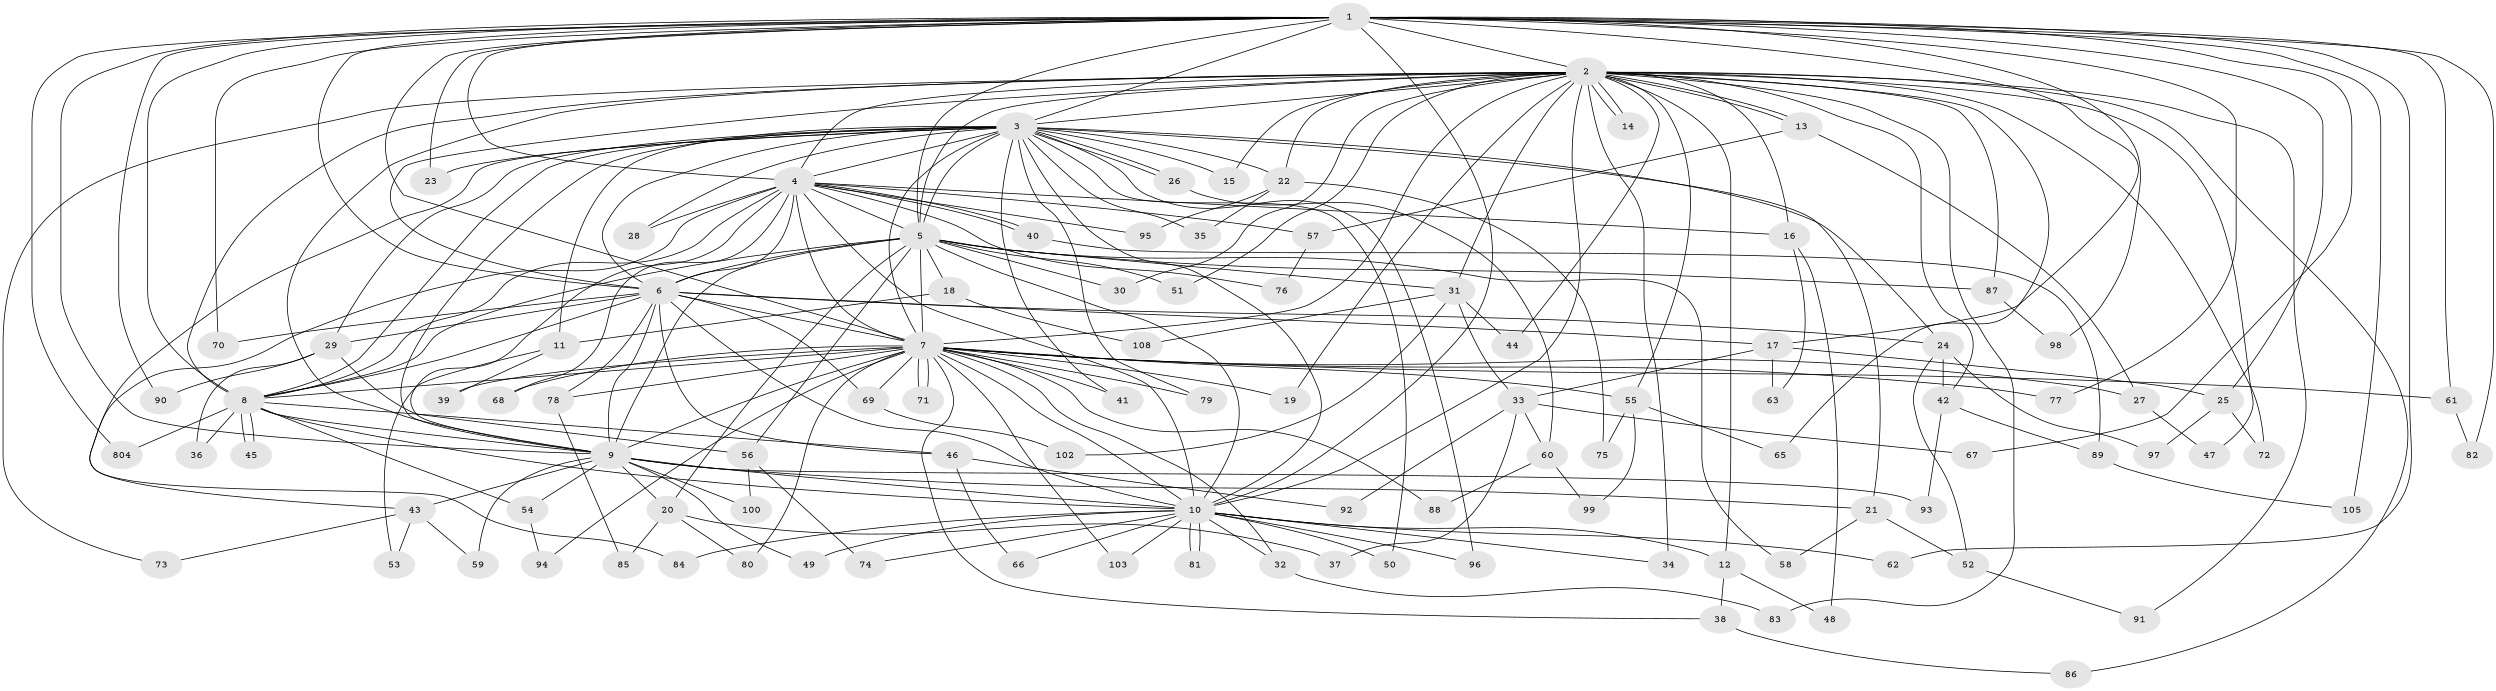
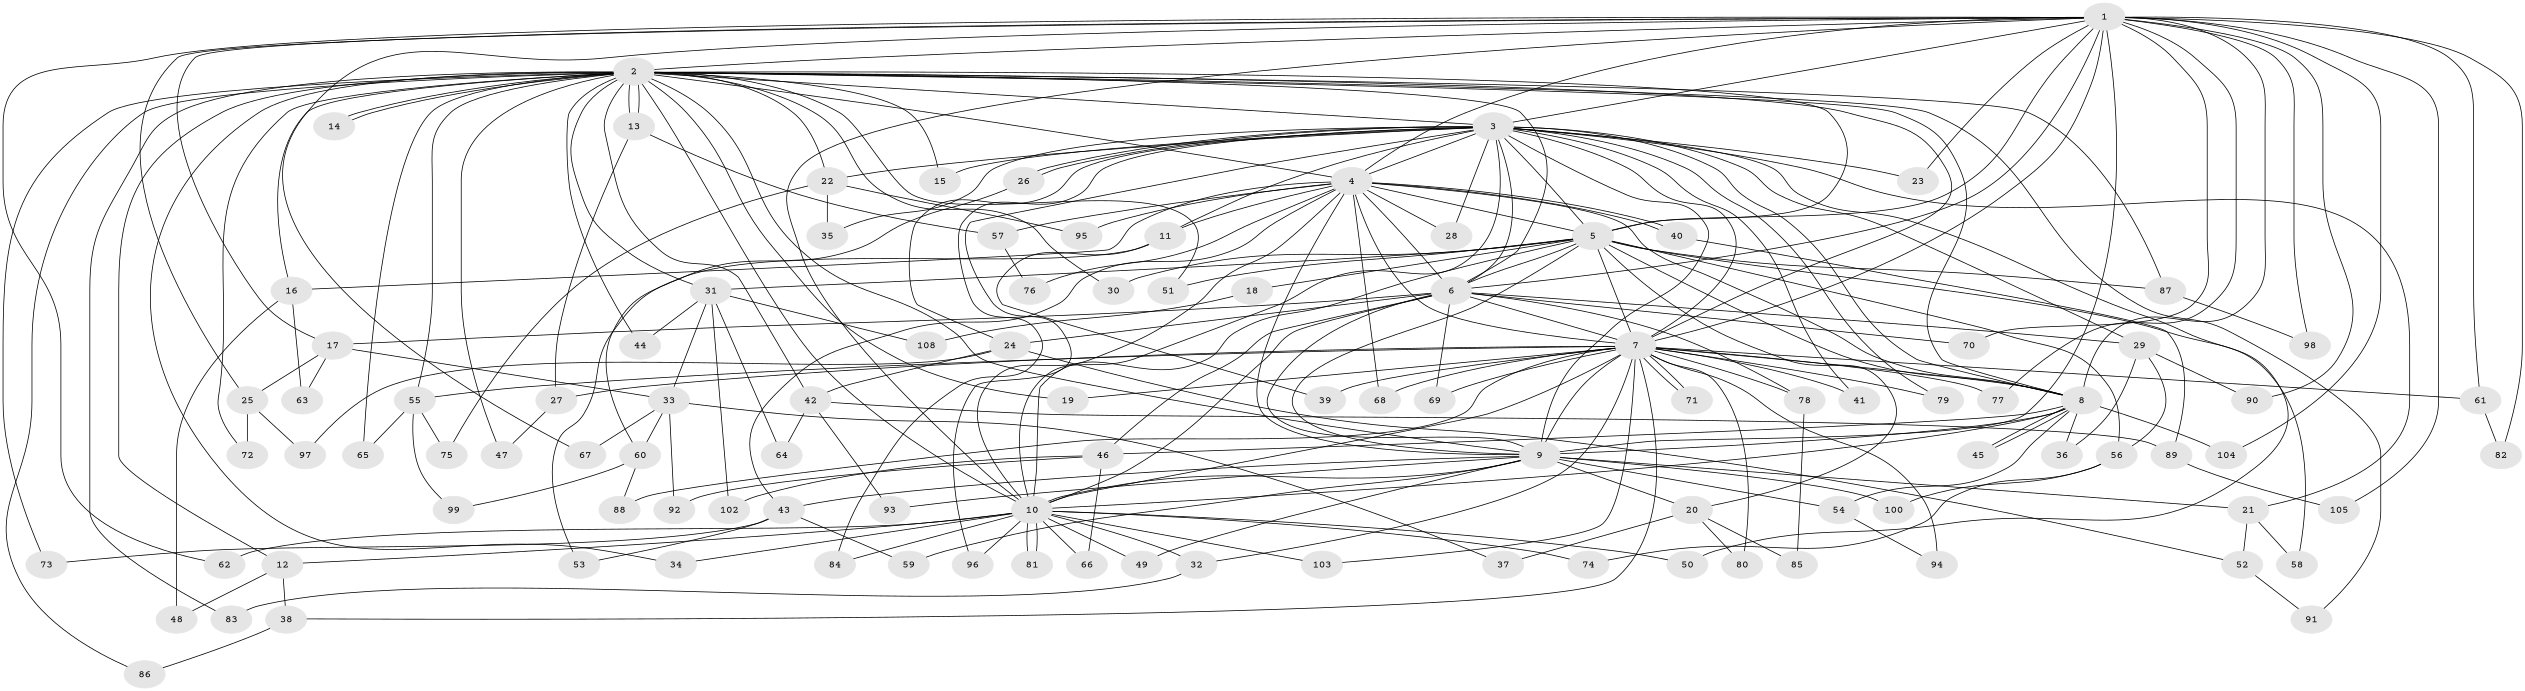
  graph {
    fontname="Courier Prime"
    node [color=gray90 fontname="Courier Prime" style=filled]
    edge [fontname="Courier Prime"]
    1
    2
    3
    4
    5
    6
    7
    8
    9
    10
    17
    23
    25
    61
    62
    67
    70
    77
    82
    90
    98
-   104 [label=804]
+   104
    105
    12
    13
    14
    15
    16
    19
    22
    30
    31
    34
    42
    44
    47
    51
    55
    65
    72
    73
    83
    86
    87
    91
    11
    21
    24
    26
    28
    29
    35
    41
    50
    79
    84
    96
    40
    43
    57
    68
    76
    95
    18
    20
    56
    58
    46
    69
    78
    27
    32
    38
    39
    71
    80
    88
    94
    103
    36
    45
    54
    49
    59
    93
    100
    66
    74
    81
    63
    33
    97
    48
    75
    n95 [label=108]
+   64
    102
    89
    99
    53
    52
    60
    37
    85
    92
    1 -- 2
    1 -- 3
    1 -- 4
    1 -- 5
    1 -- 6
    1 -- 7
    1 -- 8
    1 -- 9
    1 -- 10
    1 -- 17
    1 -- 23
    1 -- 25
    1 -- 61
    1 -- 62
    1 -- 67
    1 -- 70
    1 -- 77
    1 -- 82
    1 -- 90
    1 -- 98
    1 -- 104
    1 -- 105
    2 -- 3
    2 -- 4
    2 -- 5
    2 -- 6
    2 -- 7
    2 -- 8
    2 -- 9
    2 -- 10
    2 -- 12
    2 -- 13
    2 -- 13
    2 -- 14
    2 -- 14
    2 -- 15
    2 -- 16
    2 -- 19
    2 -- 22
    2 -- 30
    2 -- 31
    2 -- 34
    2 -- 42
    2 -- 44
    2 -- 47
    2 -- 51
    2 -- 55
    2 -- 65
    2 -- 72
    2 -- 73
    2 -- 83
    2 -- 86
    2 -- 87
    2 -- 91
    3 -- 4
    3 -- 5
    3 -- 6
    3 -- 7
    3 -- 8
    3 -- 9
    3 -- 10
    3 -- 23
    3 -- 15
    3 -- 22
    3 -- 11
    3 -- 21
    3 -- 24
    3 -- 26
    3 -- 26
    3 -- 28
    3 -- 29
    3 -- 35
    3 -- 41
    3 -- 50
    3 -- 79
    3 -- 84
    3 -- 96
    4 -- 5
    4 -- 6
    4 -- 7
    4 -- 8
    4 -- 9
    4 -- 10
    4 -- 16
-   18 -- 11
+   4 -- 11
    4 -- 28
    4 -- 40
    4 -- 40
    4 -- 43
    4 -- 57
    4 -- 68
    4 -- 76
    4 -- 95
    5 -- 6
    5 -- 7
    5 -- 8
    5 -- 9
    5 -- 10
    5 -- 30
    5 -- 31
    5 -- 51
    5 -- 87
    5 -- 18
    5 -- 20
    5 -- 56
    5 -- 58
    6 -- 7
-   6 -- 8
    6 -- 9
    6 -- 10
    6 -- 17
    6 -- 70
    6 -- 24
    6 -- 29
    6 -- 46
    6 -- 69
    6 -- 78
    7 -- 8
    7 -- 9
    7 -- 10
    7 -- 61
    7 -- 77
    7 -- 19
    7 -- 55
    7 -- 41
    7 -- 79
    7 -- 68
    7 -- 69
    7 -- 78
    7 -- 27
    7 -- 32
    7 -- 38
    7 -- 39
    7 -- 71
    7 -- 71
    7 -- 80
    7 -- 88
    7 -- 94
    7 -- 103
    8 -- 9
    8 -- 10
    8 -- 104
    8 -- 46
    8 -- 36
    8 -- 45
    8 -- 45
    8 -- 54
    9 -- 10
    9 -- 21
    9 -- 43
    9 -- 20
    9 -- 54
    9 -- 49
    9 -- 59
    9 -- 93
    9 -- 100
    10 -- 62
    10 -- 12
    10 -- 34
    10 -- 50
    10 -- 84
    10 -- 96
    10 -- 32
    10 -- 103
    10 -- 49
    10 -- 66
    10 -- 74
    10 -- 81
    10 -- 81
    17 -- 25
    17 -- 63
    17 -- 33
    25 -- 72
    25 -- 97
    61 -- 82
    12 -- 38
    12 -- 48
    13 -- 57
    13 -- 27
    16 -- 63
    16 -- 48
    22 -- 35
    22 -- 95
    22 -- 75
    31 -- 44
    31 -- 33
    31 -- n95
+   31 -- 64
    31 -- 102
    42 -- 93
+   42 -- 64
    42 -- 89
    55 -- 65
    55 -- 75
    55 -- 99
    87 -- 98
    11 -- 39
    11 -- 53
    21 -- 58
    21 -- 52
    24 -- 42
    24 -- 97
    24 -- 52
    26 -- 60
    29 -- 90
    29 -- 56
    29 -- 36
    40 -- 89
    43 -- 73
    43 -- 59
    43 -- 53
    57 -- 76
    18 -- n95
    20 -- 80
    20 -- 37
    20 -- 85
    56 -- 100
    56 -- 74
    46 -- 66
-   69 -- 102
+   46 -- 102
    46 -- 92
    78 -- 85
    27 -- 47
    32 -- 83
    38 -- 86
    54 -- 94
    33 -- 67
    33 -- 60
    33 -- 37
    33 -- 92
    89 -- 105
    52 -- 91
    60 -- 88
    60 -- 99
  }
